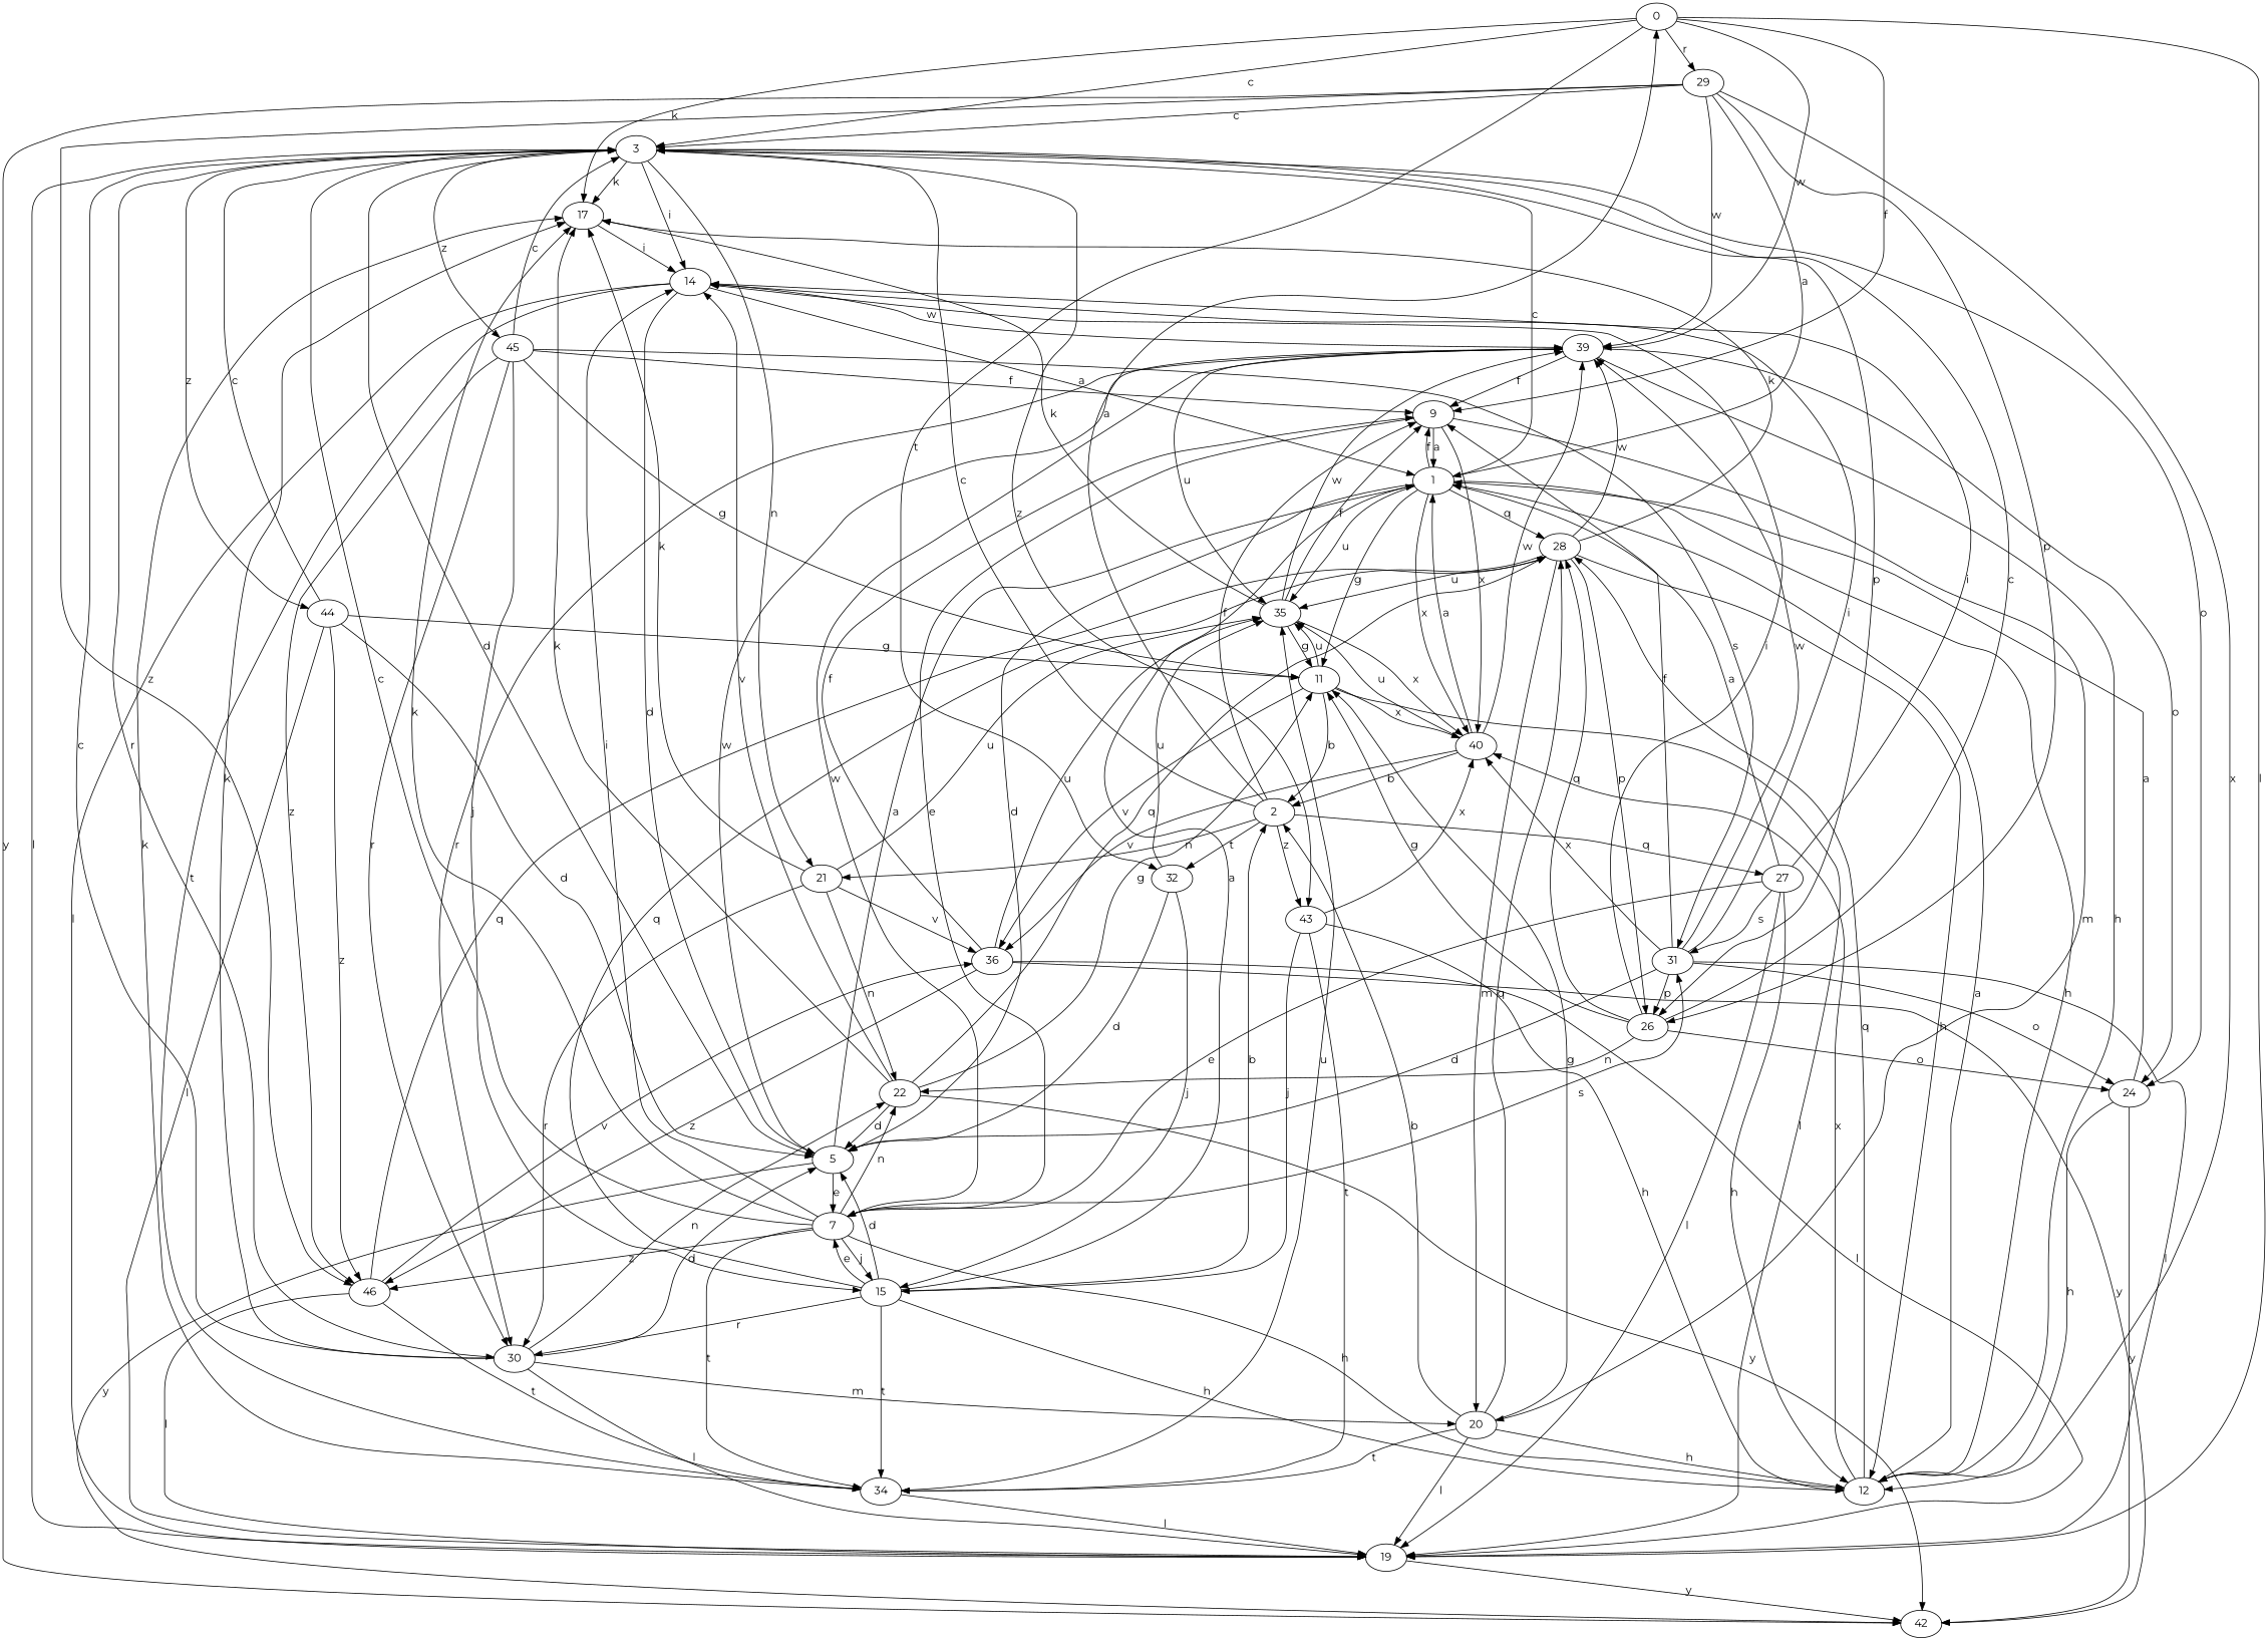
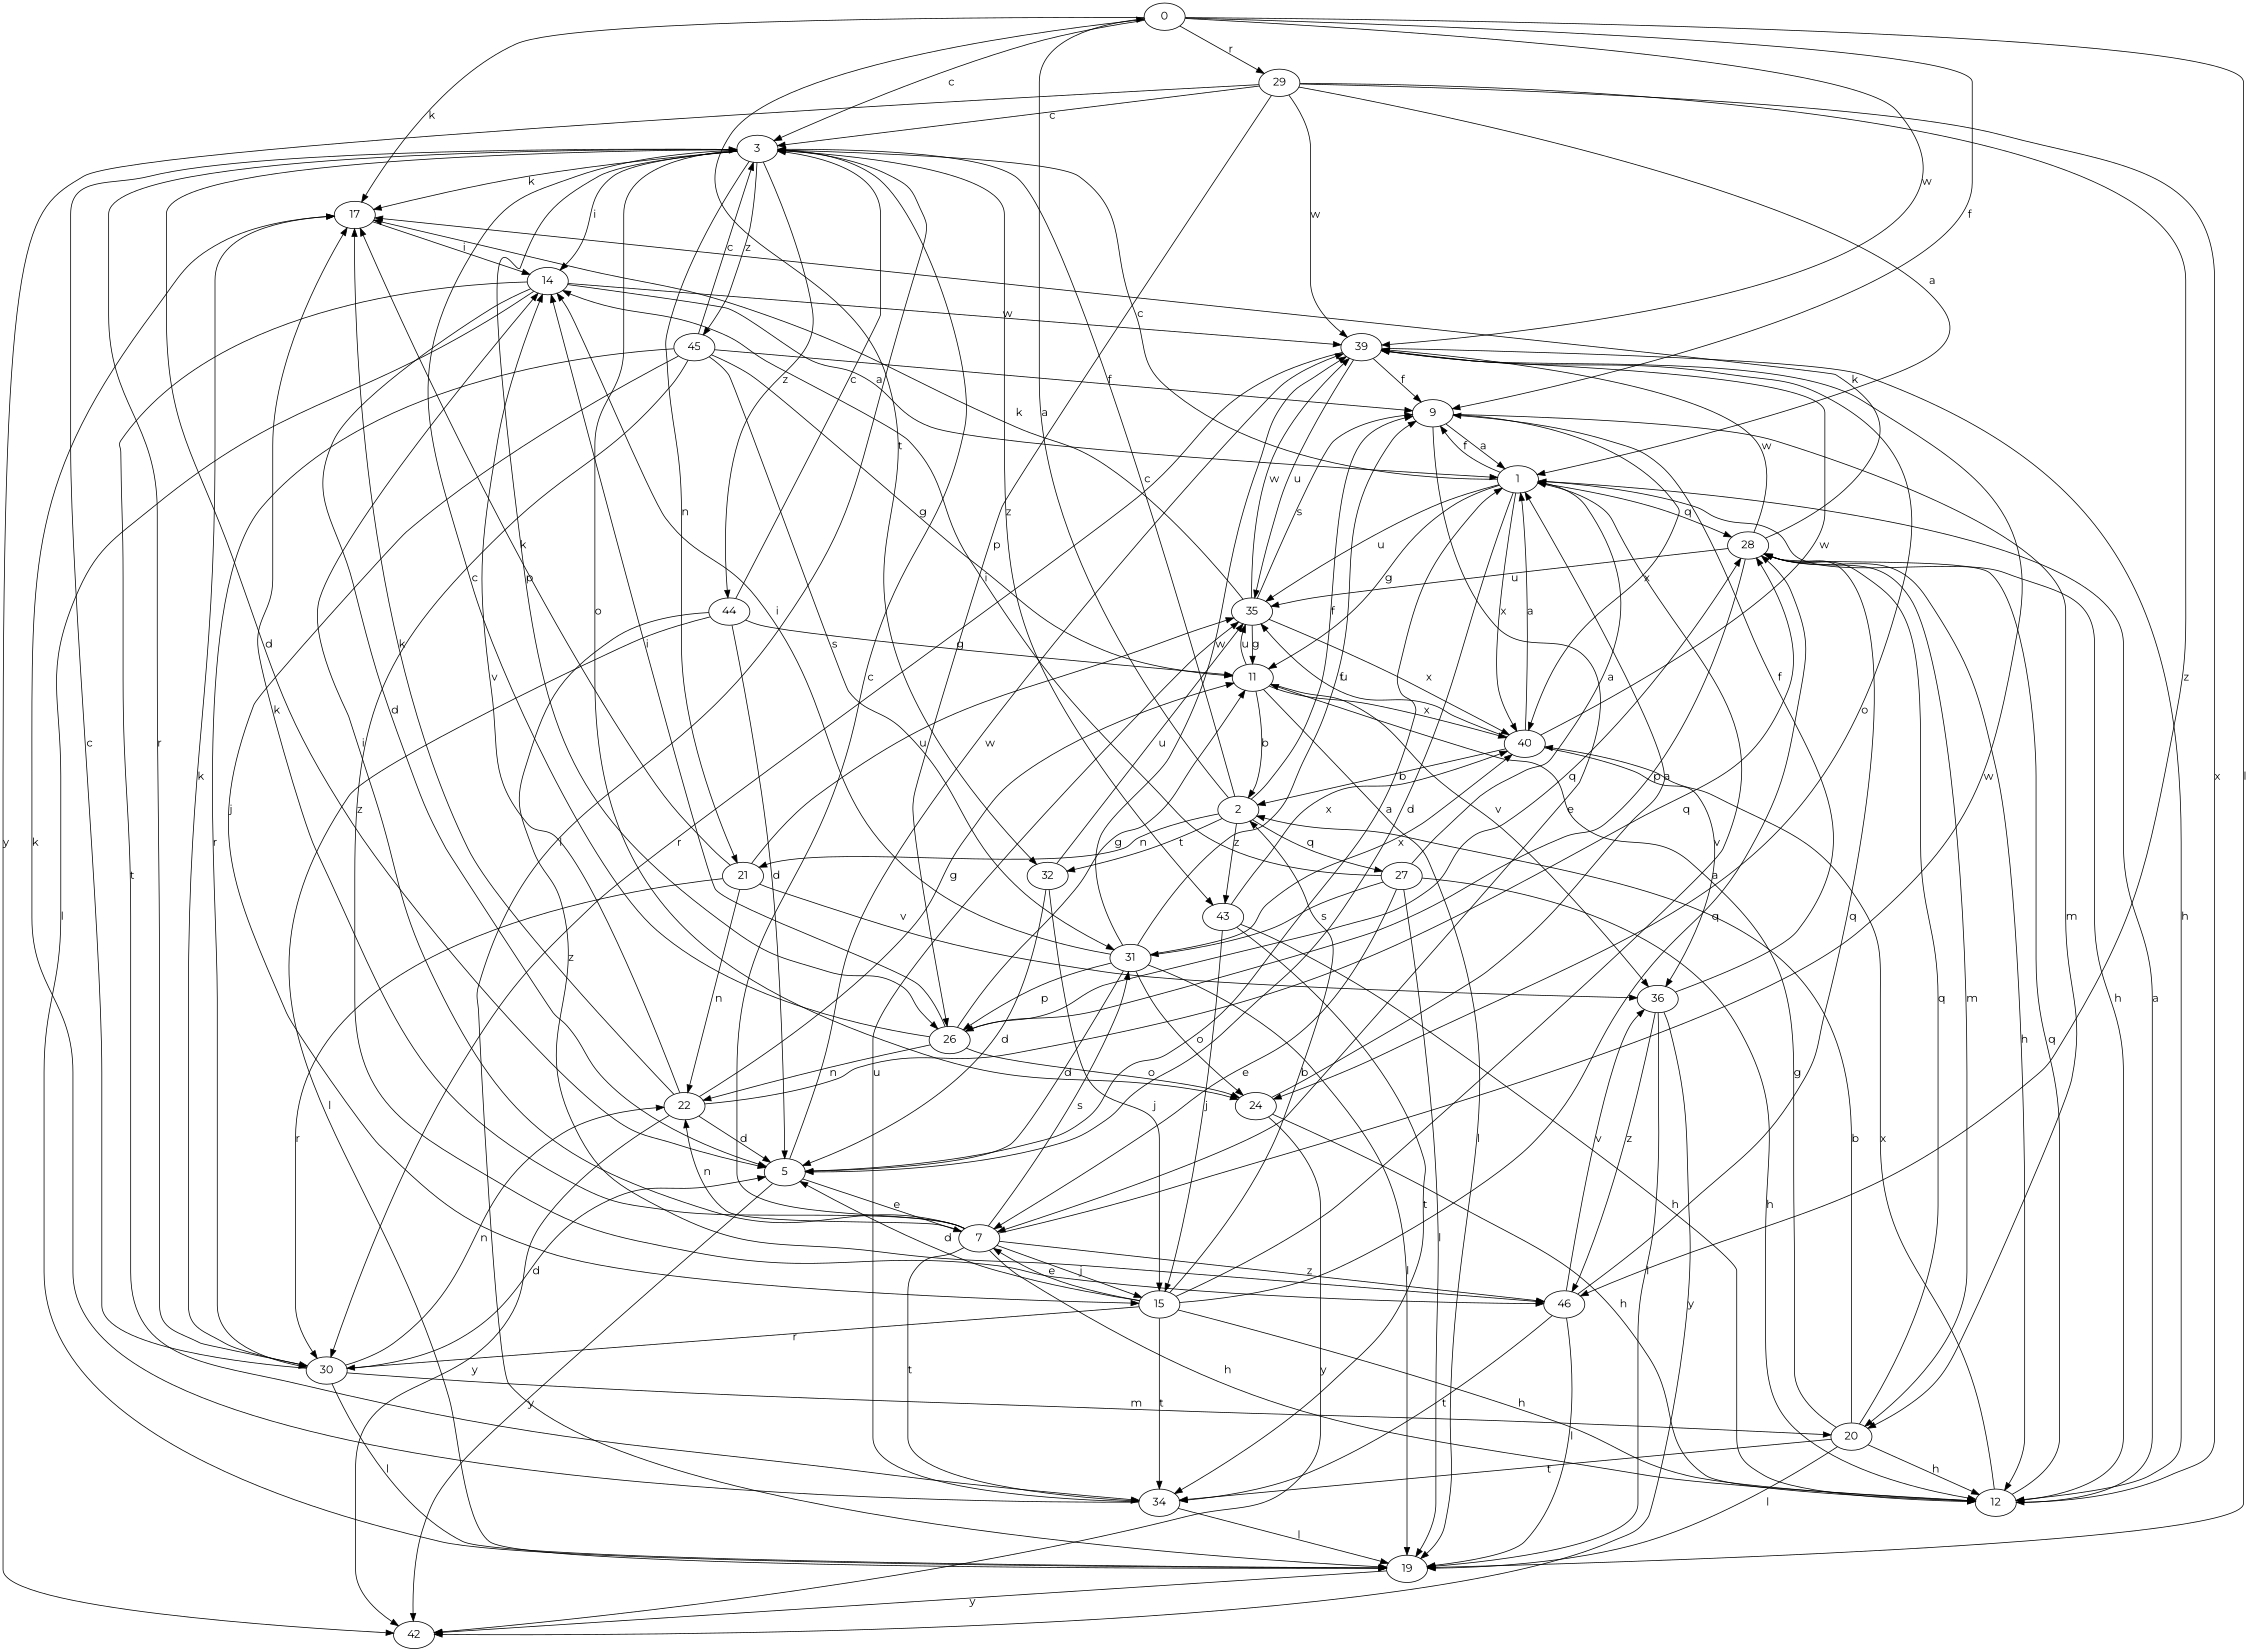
  strict digraph {
    fontname=Montserrat
    node [fontname=Montserrat]
    edge [fontname=Montserrat]
    0
    3
    9
    17
    19
    29
    32
    39
    5
    21
    43
    14
    24
    26
    30
    44
    45
    1
    40
    7
    20
    42
    12
    46
    35
    15
    11
    28
    2
    36
    27
    22
    31
    34
    0 -> 3 [label=c]
    0 -> 9 [label=f]
    0 -> 17 [label=k]
    0 -> 19 [label=l]
    0 -> 29 [label=r]
    0 -> 32 [label=t]
    0 -> 39 [label=w]
    3 -> 17 [label=k]
    3 -> 19 [label=l]
    3 -> 5 [label=d]
    3 -> 21 [label=n]
    3 -> 43 [label=z]
    3 -> 14 [label=i]
    3 -> 24 [label=o]
    3 -> 26 [label=p]
    3 -> 30 [label=r]
    3 -> 44 [label=z]
    3 -> 45 [label=z]
    9 -> 1 [label=a]
    9 -> 40 [label=x]
    9 -> 7 [label=e]
    9 -> 20 [label=m]
    17 -> 14 [label=i]
    19 -> 42 [label=y]
    29 -> 3 [label=c]
    29 -> 39 [label=w]
    29 -> 26 [label=p]
    29 -> 1 [label=a]
    29 -> 42 [label=y]
    29 -> 12 [label=x]
    29 -> 46 [label=z]
    32 -> 5 [label=d]
    32 -> 35 [label=u]
    32 -> 15 [label=j]
    39 -> 9 [label=f]
    39 -> 24 [label=o]
    39 -> 30 [label=r]
    39 -> 12 [label=h]
    39 -> 35 [label=u]
    5 -> 39 [label=w]
    5 -> 1 [label=a]
    5 -> 7 [label=e]
    5 -> 42 [label=y]
    21 -> 17 [label=k]
    21 -> 30 [label=r]
    21 -> 35 [label=u]
    21 -> 36 [label=v]
    21 -> 22 [label=n]
    43 -> 40 [label=x]
    43 -> 12 [label=h]
    43 -> 15 [label=j]
    43 -> 34 [label=t]
    14 -> 19 [label=l]
    14 -> 39 [label=w]
    14 -> 5 [label=d]
    14 -> 1 [label=a]
    14 -> 34 [label=t]
    24 -> 1 [label=a]
    24 -> 42 [label=y]
    24 -> 12 [label=h]
    26 -> 3 [label=c]
    26 -> 14 [label=i]
    26 -> 24 [label=o]
    26 -> 11 [label=g]
    26 -> 28 [label=q]
    26 -> 22 [label=n]
    30 -> 3 [label=c]
    30 -> 17 [label=k]
    30 -> 19 [label=l]
    30 -> 5 [label=d]
    30 -> 20 [label=m]
    30 -> 22 [label=n]
    44 -> 3 [label=c]
    44 -> 19 [label=l]
    44 -> 5 [label=d]
    44 -> 46 [label=z]
    44 -> 11 [label=g]
    45 -> 3 [label=c]
    45 -> 9 [label=f]
    45 -> 30 [label=r]
    45 -> 46 [label=z]
    45 -> 15 [label=j]
    45 -> 11 [label=g]
    45 -> 31 [label=s]
    1 -> 3 [label=c]
    1 -> 9 [label=f]
    1 -> 5 [label=d]
    1 -> 40 [label=x]
    1 -> 12 [label=h]
    1 -> 35 [label=u]
    1 -> 11 [label=g]
    1 -> 28 [label=q]
    40 -> 39 [label=w]
    40 -> 1 [label=a]
    40 -> 35 [label=u]
    40 -> 2 [label=b]
    40 -> 36 [label=v]
    7 -> 3 [label=c]
    7 -> 17 [label=k]
    7 -> 39 [label=w]
    7 -> 14 [label=i]
    7 -> 12 [label=h]
    7 -> 46 [label=z]
    7 -> 15 [label=j]
    7 -> 22 [label=n]
    7 -> 31 [label=s]
    7 -> 34 [label=t]
    20 -> 19 [label=l]
    20 -> 12 [label=h]
    20 -> 11 [label=g]
    20 -> 28 [label=q]
    20 -> 2 [label=b]
    20 -> 34 [label=t]
    12 -> 1 [label=a]
    12 -> 40 [label=x]
    12 -> 28 [label=q]
    46 -> 19 [label=l]
    46 -> 28 [label=q]
    46 -> 36 [label=v]
    46 -> 34 [label=t]
-   35 -> 9 [label=f]
+   35 -> 9 [label=s]
    35 -> 17 [label=k]
    35 -> 39 [label=w]
    35 -> 40 [label=x]
    35 -> 11 [label=g]
    15 -> 5 [label=d]
    15 -> 30 [label=r]
    15 -> 1 [label=a]
    15 -> 7 [label=e]
    15 -> 12 [label=h]
    15 -> 28 [label=q]
    15 -> 2 [label=b]
    15 -> 34 [label=t]
    11 -> 19 [label=l]
    11 -> 40 [label=x]
    11 -> 35 [label=u]
    11 -> 2 [label=b]
    11 -> 36 [label=v]
    28 -> 17 [label=k]
    28 -> 39 [label=w]
    28 -> 26 [label=p]
    28 -> 20 [label=m]
    28 -> 12 [label=h]
    28 -> 35 [label=u]
    2 -> 0 [label=a]
    2 -> 3 [label=c]
    2 -> 9 [label=f]
    2 -> 32 [label=t]
    2 -> 21 [label=n]
    2 -> 43 [label=z]
    2 -> 27 [label=q]
    36 -> 9 [label=f]
    36 -> 19 [label=l]
    36 -> 42 [label=y]
    36 -> 46 [label=z]
-   36 -> 35 [label=u]
    27 -> 19 [label=l]
    27 -> 14 [label=i]
    27 -> 1 [label=a]
    27 -> 7 [label=e]
    27 -> 12 [label=h]
    27 -> 31 [label=s]
    22 -> 17 [label=k]
    22 -> 5 [label=d]
    22 -> 14 [label=v]
    22 -> 42 [label=y]
    22 -> 11 [label=g]
    22 -> 28 [label=q]
    31 -> 9 [label=f]
    31 -> 19 [label=l]
    31 -> 39 [label=w]
    31 -> 5 [label=d]
    31 -> 14 [label=i]
    31 -> 24 [label=o]
    31 -> 26 [label=p]
    31 -> 40 [label=x]
    34 -> 17 [label=k]
    34 -> 19 [label=l]
    34 -> 35 [label=u]
  }
